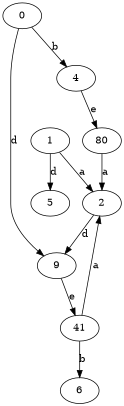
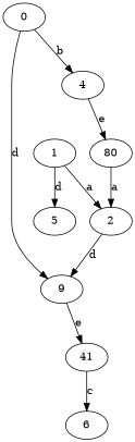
  strict digraph {
    1
    5
    2
    9
    n5 [label=41]
    n6 [label=80]
    4
    6
    0
    1 -> 5 [label=d]
    1 -> 2 [label=a]
    2 -> 9 [label=d]
    9 -> n5 [label=e]
-   n5 -> 2 [label=a]
-   n5 -> 6 [label=b]
+   n5 -> 6 [label=c]
    n6 -> 2 [label=a]
    4 -> n6 [label=e]
    0 -> 9 [label=d]
    0 -> 4 [label=b]
  }
